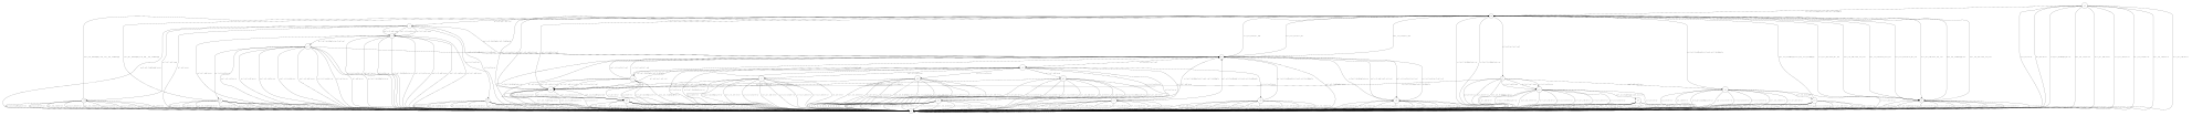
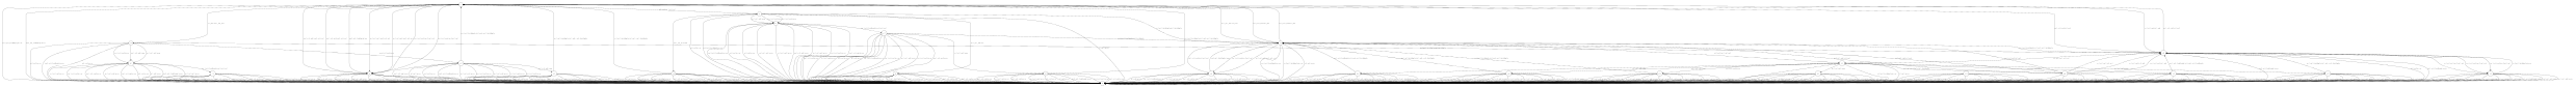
  digraph {
    fontname="Roboto Mono"
    node [fontname="Roboto Mono" shape=circle]
    edge [fontname="Roboto Mono"]
    n1 [label=s0]
    n2 [label=s1]
    n3 [label=s2]
    n4 [label=s3]
    n5 [label=s4]
    n6 [label=s5]
    n7 [label=s6]
    n8 [label=s7]
    n9 [label=s8]
    n10 [label=s10]
    n11 [label=s91]
    n12 [label=s14]
    n13 [label=s15]
    n14 [label=s16]
    n15 [label=s17]
    n16 [label=s9]
    n17 [label=s48]
    n18 [label=s19]
    n19 [label=s12]
    n20 [label=s13]
    n21 [label=s20]
    n22 [label=s21]
    n23 [label=s62]
    n24 [label=s93]
    n25 [label=s24]
    n26 [label=s45]
    n27 [label=s26]
    n1 -> n2 [label="ai1_ce1/usr1_ai1_ce1"]
    n1 -> n3 [label="ai1_ce2/usr1_ai1_ce2"]
    n1 -> n4 [label="usr1_ai1_VoidReply/error"]
    n1 -> n4 [label="usr2_ai1_VoidReply/error"]
    n1 -> n5 [label="usr1_ni1_ne1/usr2_ai1_ce1"]
    n1 -> n5 [label="usr1_ni1_ne2/usr2_ai1_ce1"]
    n1 -> n5 [label="usr1_ni1_ne3/usr2_ai1_ce1"]
    n1 -> n5 [label="usr1_ni1_ne4/usr2_ai1_ce1"]
    n1 -> n5 [label="usr1_ni1_ne5/usr2_ai1_ce1"]
    n1 -> n5 [label="usr1_ni1_ne6/usr2_ai1_ce1"]
    n2 -> n4 [label="ai1_ce1/error"]
    n2 -> n4 [label="ai1_ce2/error"]
    n2 -> n4 [label="usr2_ai1_VoidReply/error"]
    n2 -> n6 [label="usr1_ai1_VoidReply/ai1_VoidReply"]
    n2 -> n7 [label="usr1_ni1_ne1/none"]
    n2 -> n8 [label="usr1_ni1_ne2/none"]
    n2 -> n8 [label="usr1_ni1_ne4/none"]
    n2 -> n8 [label="usr1_ni1_ne6/none"]
    n2 -> n9 [label="usr1_ni1_ne3/usr"]
    n3 -> n4 [label="ai1_ce1/error"]
    n3 -> n4 [label="ai1_ce2/error"]
    n3 -> n4 [label="usr2_ai1_VoidReply/error"]
    n3 -> n10 [label="usr1_ai1_VoidReply/ai1_VoidReply"]
    n3 -> n11 [label="usr1_ni1_ne1/none"]
    n3 -> n11 [label="usr1_ni1_ne3/none"]
    n3 -> n11 [label="usr1_ni1_ne5/none"]
    n3 -> n12 [label="none1_ni1_ne6/none"]
    n4 -> n4 [label="ai1_ce1/error"]
    n4 -> n4 [label="ai1_ce2/error"]
    n4 -> n4 [label="usr1_ai1_VoidReply/error"]
    n4 -> n4 [label="usr2_ai1_VoidReply/error"]
    n4 -> n4 [label="usr1_ni1_ne1/error"]
    n4 -> n4 [label="usr1_ni1_ne2/error"]
    n4 -> n4 [label="usr1_ni1_ne3/error"]
    n4 -> n4 [label="usr1_ni1_ne4/error"]
    n4 -> n4 [label="usr1_ni1_ne5/error"]
    n4 -> n4 [label="usr1_ni1_ne6/error"]
    n5 -> n1 [label="usr2_ai1_VoidReply/usr"]
    n5 -> n4 [label="ai1_ce1/error"]
    n5 -> n4 [label="ai1_ce2/error"]
    n5 -> n4 [label="usr1_ai1_VoidReply/error"]
    n5 -> n4 [label="usr1_ni1_ne1/error"]
    n5 -> n4 [label="usr1_ni1_ne2/error"]
    n5 -> n4 [label="usr1_ni1_ne3/error"]
    n5 -> n4 [label="usr1_ni1_ne4/error"]
    n5 -> n4 [label="usr1_ni1_ne5/error"]
    n5 -> n4 [label="usr1_ni1_ne6/error"]
    n6 -> n1 [label="usr1_ni1_ne1/ni1_ne1"]
    n6 -> n1 [label="usr1_ni1_ne3/ni1_ne3"]
    n6 -> n1 [label="usr1_ni1_ne5/ni1_ne5"]
    n6 -> n4 [label="ai1_ce1/error"]
    n6 -> n4 [label="usr1_ai1_VoidReply/error"]
    n6 -> n4 [label="usr2_ai1_VoidReply/error"]
    n6 -> n13 [label="ai1_ce2/usr1_ai1_ce2"]
    n6 -> n14 [label="usr1_ni1_ne2/usr2_ai1_ce1"]
    n6 -> n14 [label="usr1_ni1_ne4/usr2_ai1_ce1"]
    n6 -> n14 [label="usr1_ni1_ne6/usr2_ai1_ce1"]
    n7 -> n1 [label="usr1_ai1_VoidReply/ni1_ne1__ai1_VoidReply"]
    n7 -> n4 [label="ai1_ce1/error"]
    n7 -> n4 [label="ai1_ce2/error"]
    n7 -> n4 [label="usr2_ai1_VoidReply/error"]
    n7 -> n4 [label="usr1_ni1_ne1/error"]
    n7 -> n4 [label="usr1_ni1_ne2/error"]
    n7 -> n4 [label="usr1_ni1_ne3/error"]
    n7 -> n4 [label="usr1_ni1_ne4/error"]
    n7 -> n4 [label="usr1_ni1_ne5/error"]
    n7 -> n4 [label="usr1_ni1_ne6/error"]
    n8 -> n4 [label="ai1_ce1/error"]
    n8 -> n4 [label="ai1_ce2/error"]
    n8 -> n4 [label="usr2_ai1_VoidReply/error"]
    n8 -> n4 [label="usr1_ni1_ne1/error"]
    n8 -> n4 [label="usr1_ni1_ne2/error"]
    n8 -> n4 [label="usr1_ni1_ne3/error"]
    n8 -> n4 [label="usr1_ni1_ne4/error"]
    n8 -> n4 [label="usr1_ni1_ne5/error"]
    n8 -> n4 [label="usr1_ni1_ne6/error"]
    n8 -> n15 [label="usr1_ai1_VoidReply/usr2_ai1_ce1"]
    n9 -> n4 [label="ai1_ce1/error"]
    n9 -> n4 [label="ai1_ce2/error"]
    n9 -> n4 [label="usr2_ai1_VoidReply/error"]
    n9 -> n4 [label="usr1_ni1_ne1/error"]
    n9 -> n4 [label="usr1_ni1_ne2/error"]
    n9 -> n4 [label="usr1_ni1_ne3/error"]
    n9 -> n4 [label="usr1_ni1_ne4/error"]
    n9 -> n4 [label="usr1_ni1_ne5/error"]
    n9 -> n4 [label="usr1_ni1_ne6/error"]
    n10 -> n1 [label="usr1_ni1_ne2/ni1_ne2"]
    n10 -> n1 [label="usr1_ni1_ne4/ni1_ne4"]
    n10 -> n1 [label="usr1_ni1_ne6/ni1_ne6"]
    n10 -> n4 [label="ai1_ce2/error"]
    n10 -> n4 [label="usr1_ai1_VoidReply/error"]
    n10 -> n4 [label="usr2_ai1_VoidReply/error"]
    n10 -> n13 [label="ai1_ce1/usr1_ai1_ce1"]
    n10 -> n17 [label="usr1_ni1_ne1/usr2_ai1_ce1"]
    n10 -> n17 [label="usr1_ni1_ne3/usr2_ai1_ce1"]
    n10 -> n17 [label="usr1_ni1_ne5/usr2_ai1_ce1"]
    n11 -> n4 [label="ai1_ce1/error"]
    n11 -> n4 [label="ai1_ce2/error"]
    n11 -> n4 [label="usr2_ai1_VoidReply/error"]
    n11 -> n4 [label="usr1_ni1_ne1/error"]
    n11 -> n4 [label="usr1_ni1_ne2/error"]
    n11 -> n4 [label="usr1_ni1_ne3/error"]
    n11 -> n4 [label="usr1_ni1_ne4/error"]
    n11 -> n4 [label="usr1_ni1_ne5/error"]
    n11 -> n4 [label="usr1_ni1_ne6/error"]
    n11 -> n18 [label="usr1_ai1_VoidReply/usr2_ai1_ce1"]
    n12 -> n1 [label="usr1_ai1_VoidReply/ni1_ne6__ai1_VoidReply"]
    n12 -> n4 [label="ai1_ce1/error"]
    n12 -> n4 [label="ai1_ce2/error"]
    n12 -> n4 [label="usr2_ai1_VoidReply/error"]
    n12 -> n4 [label="usr1_ni1_ne1/error"]
    n12 -> n4 [label="usr1_ni1_ne2/error"]
    n12 -> n4 [label="usr1_ni1_ne3/error"]
    n12 -> n4 [label="usr1_ni1_ne4/error"]
    n12 -> n4 [label="usr1_ni1_ne5/error"]
    n12 -> n4 [label="usr1_ni1_ne6/error"]
    n12 -> n19 [label="usr1_ni1_ne2/none"]
    n13 -> n4 [label="ai1_ce1/error"]
    n13 -> n4 [label="ai1_ce2/error"]
    n13 -> n4 [label="usr2_ai1_VoidReply/error"]
    n13 -> n21 [label="usr1_ai1_VoidReply/ai1_VoidReply"]
    n13 -> n22 [label="usr1_ni1_ne2/none"]
    n13 -> n23 [label="usr1_ni1_ne2/none"]
    n13 -> n24 [label="usr1_ni1_ne3/none"]
    n13 -> n25 [label="usr1_ni1_ne4/none"]
    n13 -> n26 [label="usr1_ni1_ne5/none"]
    n13 -> n27 [label="usr1_ni1_ne3/none"]
    n14 -> n4 [label="ai1_ce1/error"]
    n14 -> n4 [label="ai1_ce2/error"]
    n14 -> n4 [label="usr1_ai1_VoidReply/error"]
    n14 -> n4 [label="usr1_ni1_ne1/error"]
    n14 -> n4 [label="usr1_ni1_ne2/error"]
    n14 -> n4 [label="usr1_ni1_ne3/error"]
    n14 -> n4 [label="usr1_ni1_ne4/error"]
    n14 -> n4 [label="usr1_ni1_ne5/error"]
    n14 -> n4 [label="usr1_ni1_ne6/error"]
    n14 -> n6 [label="usr2_ai1_VoidReply/none"]
    n15 -> n4 [label="ai1_ce1/error"]
    n15 -> n4 [label="ai1_ce2/error"]
    n15 -> n4 [label="usr1_ai1_VoidReply/error"]
    n15 -> n4 [label="usr1_ni1_ne1/error"]
    n15 -> n4 [label="usr1_ni1_ne2/error"]
    n15 -> n4 [label="usr1_ni1_ne3/error"]
    n15 -> n4 [label="usr1_ni1_ne4/error"]
    n15 -> n4 [label="usr1_ni1_ne5/error"]
    n15 -> n4 [label="usr1_ni1_ne6/error"]
    n15 -> n6 [label="usr2_ai1_VoidReply/ai1_VoidReply"]
    n15 -> n16 [label="usr1_ni1_ne5/none"]
    n16 -> n1 [label="usr1_ai1_VoidReply/ni1_ne5__ai1_VoidReply"]
    n16 -> n4 [label="ai1_ce1/error"]
    n16 -> n4 [label="ai1_ce2/error"]
    n16 -> n4 [label="usr2_ai1_VoidReply/error"]
    n16 -> n4 [label="usr1_ni1_ne1/error"]
    n16 -> n4 [label="usr1_ni1_ne2/error"]
    n16 -> n4 [label="usr1_ni1_ne3/error"]
    n16 -> n4 [label="usr1_ni1_ne4/error"]
    n16 -> n4 [label="usr1_ni1_ne5/error"]
    n16 -> n4 [label="usr1_ni1_ne6/error"]
    n17 -> n4 [label="ai1_ce1/error"]
    n17 -> n4 [label="ai1_ce2/error"]
    n17 -> n4 [label="usr1_ai1_VoidReply/error"]
    n17 -> n4 [label="usr1_ni1_ne1/error"]
    n17 -> n4 [label="usr1_ni1_ne2/error"]
    n17 -> n4 [label="usr1_ni1_ne3/error"]
    n17 -> n4 [label="usr1_ni1_ne4/error"]
    n17 -> n4 [label="usr1_ni1_ne5/error"]
    n17 -> n4 [label="usr1_ni1_ne6/error"]
    n17 -> n10 [label="usr2_ai1_VoidReply/none"]
    n18 -> n4 [label="ai1_ce1/error"]
    n18 -> n4 [label="ai1_ce2/error"]
    n18 -> n4 [label="usr1_ai1_VoidReply/error"]
    n18 -> n4 [label="usr1_ni1_ne1/error"]
    n18 -> n4 [label="usr1_ni1_ne2/error"]
    n18 -> n4 [label="usr1_ni1_ne3/error"]
    n18 -> n4 [label="usr1_ni1_ne4/error"]
    n18 -> n4 [label="usr1_ni1_ne5/error"]
    n18 -> n4 [label="usr1_ni1_ne6/error"]
    n19 -> n1 [label="usr1_ai1_VoidReply/ni1_ne2__ai1_VoidReply"]
    n19 -> n4 [label="ai1_ce1/error"]
    n19 -> n4 [label="ai1_ce2/error"]
    n19 -> n4 [label="usr2_ai1_VoidReply/error"]
    n19 -> n4 [label="usr1_ni1_ne1/error"]
    n19 -> n4 [label="usr1_ni1_ne2/error"]
    n19 -> n4 [label="usr1_ni1_ne3/error"]
    n19 -> n4 [label="usr1_ni1_ne4/error"]
    n19 -> n4 [label="usr1_ni1_ne5/error"]
    n19 -> n4 [label="usr1_ni1_ne6/error"]
-   n20 -> n1 [label="usr1_ai1_VoidReply/ni1_ne4__ai1_VoidReply"]
    n20 -> n4 [label="ai1_ce1/error"]
    n20 -> n4 [label="ai1_ce2/error"]
    n20 -> n4 [label="usr2_ai1_VoidReply/error"]
    n20 -> n4 [label="usr1_ni1_ne1/error"]
    n20 -> n4 [label="usr1_ni1_ne2/error"]
    n20 -> n4 [label="usr1_ni1_ne3/error"]
    n20 -> n4 [label="usr1_ni1_ne4/error"]
    n20 -> n4 [label="usr1_ni1_ne5/error"]
    n20 -> n4 [label="usr1_ni1_ne6/error"]
    n21 -> n4 [label="ai1_ce1/error"]
    n21 -> n4 [label="ai1_ce2/error"]
    n21 -> n4 [label="usr1_ai1_VoidReply/error"]
    n21 -> n4 [label="usr2_ai1_VoidReply/error"]
    n21 -> n6 [label="usr1_ni1_ne2/ni1_ne2"]
    n21 -> n6 [label="usr1_ni1_ne4/ni1_ne4"]
    n21 -> n6 [label="usr1_ni1_ne6/ni1_ne6"]
    n21 -> n10 [label="usr1_ni1_ne1/ni1_ne1"]
    n21 -> n10 [label="usr1_ni1_ne3/ni1_ne3"]
    n21 -> n10 [label="usr1_ni1_ne5/ni1_ne5"]
    n22 -> n4 [label="ai1_ce1/error"]
    n22 -> n4 [label="ai1_ce2/error"]
    n22 -> n4 [label="usr2_ai1_VoidReply/error"]
    n22 -> n4 [label="usr1_ni1_ne1/error"]
    n22 -> n4 [label="usr1_ni1_ne2/error"]
    n22 -> n4 [label="usr1_ni1_ne3/error"]
    n22 -> n4 [label="usr1_ni1_ne4/error"]
    n22 -> n4 [label="usr1_ni1_ne5/error"]
    n22 -> n4 [label="usr1_ni1_ne6/error"]
    n22 -> n10 [label="usr1_ai1_VoidReply/ni1_ne1__ai1_VoidReply"]
    n23 -> n4 [label="ai1_ce1/error"]
    n23 -> n4 [label="ai1_ce2/error"]
    n23 -> n4 [label="usr2_ai1_VoidReply/error"]
    n23 -> n4 [label="usr1_ni1_ne1/error"]
    n23 -> n4 [label="usr1_ni1_ne2/error"]
    n23 -> n4 [label="usr1_ni1_ne3/error"]
    n23 -> n4 [label="usr1_ni1_ne4/error"]
    n23 -> n4 [label="usr1_ni1_ne5/error"]
    n23 -> n4 [label="usr1_ni1_ne6/error"]
    n23 -> n6 [label="usr1_ai1_VoidReply/ni1_ne2__ai1_VoidReply"]
    n24 -> n4 [label="ai1_ce1/error"]
    n24 -> n4 [label="ai1_ce2/error"]
    n24 -> n4 [label="usr2_ai1_VoidReply/error"]
    n24 -> n4 [label="usr1_ni1_ne1/error"]
    n24 -> n4 [label="usr1_ni1_ne2/error"]
    n24 -> n4 [label="usr1_ni1_ne3/error"]
    n24 -> n4 [label="usr1_ni1_ne4/error"]
    n24 -> n4 [label="usr1_ni1_ne5/error"]
    n24 -> n4 [label="usr1_ni1_ne6/error"]
-   n24 -> n10 [label="usr1_ai1_VoidReply/ni1_ne3__ai1_VoidReply"]
+   n6 -> n10 [label="usr1_ai1_VoidReply/ni1_ne3__ai1_VoidReply"]
    n25 -> n4 [label="ai1_ce1/error"]
    n25 -> n4 [label="ai1_ce2/error"]
    n25 -> n4 [label="usr2_ai1_VoidReply/error"]
    n25 -> n4 [label="usr1_ni1_ne1/error"]
    n25 -> n4 [label="usr1_ni1_ne2/error"]
    n25 -> n4 [label="usr1_ni1_ne3/error"]
    n25 -> n4 [label="usr1_ni1_ne4/error"]
    n25 -> n4 [label="usr1_ni1_ne5/error"]
    n25 -> n4 [label="usr1_ni1_ne6/error"]
    n25 -> n6 [label="usr1_ai1_VoidReply/ni1_ne4__ai1_VoidReply"]
    n26 -> n4 [label="ai1_ce1/error"]
    n26 -> n4 [label="ai1_ce2/error"]
    n26 -> n4 [label="usr2_ai1_VoidReply/error"]
    n26 -> n4 [label="usr1_ni1_ne1/error"]
    n26 -> n4 [label="usr1_ni1_ne2/error"]
    n26 -> n4 [label="usr1_ni1_ne3/error"]
    n26 -> n4 [label="usr1_ni1_ne4/error"]
    n26 -> n4 [label="usr1_ni1_ne5/error"]
    n26 -> n4 [label="usr1_ni1_ne6/error"]
    n26 -> n10 [label="usr1_ai1_VoidReply/ni1_ne5__ai1_VoidReply"]
    n27 -> n4 [label="ai1_ce1/error"]
    n27 -> n4 [label="ai1_ce2/error"]
    n27 -> n4 [label="usr2_ai1_VoidReply/error"]
    n27 -> n4 [label="usr1_ni1_ne1/error"]
    n27 -> n4 [label="usr1_ni1_ne2/error"]
    n27 -> n4 [label="usr1_ni1_ne3/error"]
    n27 -> n4 [label="usr1_ni1_ne4/error"]
    n27 -> n4 [label="usr1_ni1_ne5/error"]
    n27 -> n4 [label="usr1_ni1_ne6/error"]
    n27 -> n6 [label="usr1_ai1_VoidReply/ni1_ne6__ai1_VoidReply"]
  }
